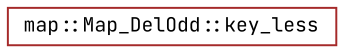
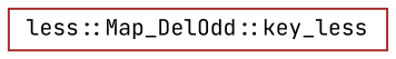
  digraph {
    rankdir=LR
    fontname="JetBrains Mono"
-   n1 [color=brown fillcolor=white fontname="JetBrains Mono" fontsize=10 height=0.2 label="map::Map_DelOdd::key_less" shape=box style=filled width=0.4]
+   n1 [color=brown fillcolor=white fontname="JetBrains Mono" fontsize=10 height=0.2 label="less::Map_DelOdd::key_less" shape=box style=filled width=0.4]
  }
